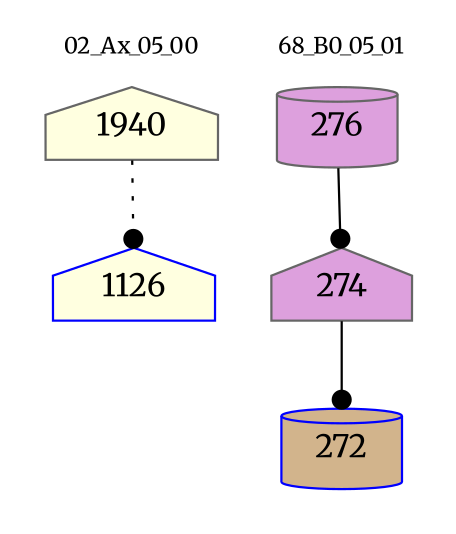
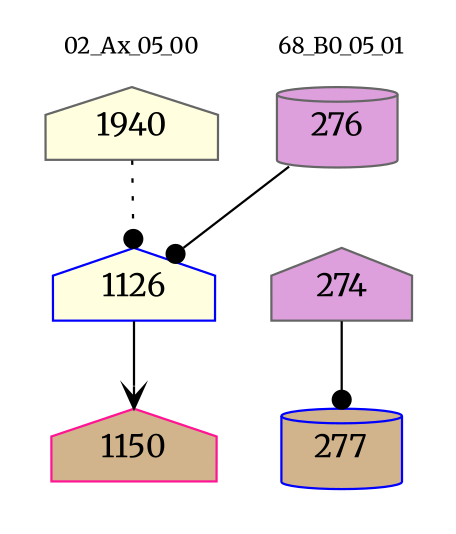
  digraph {
    fontname=Merriweather
    node [color=gray40 fillcolor=lightyellow fontname=Merriweather shape=house style=filled]
    edge [arrowhead=dot color=black fontname=Merriweather style=solid]
    n1 [label=1940]
    n2 [color=blue label=1126]
+   n3 [color=deeppink fillcolor=tan label=1150]
    n4 [fillcolor=plum label=276 shape=cylinder]
    n5 [fillcolor=plum label=274]
-   n6 [color=blue fillcolor=tan label=272 shape=cylinder]
+   n6 [color=blue fillcolor=tan label=277 shape=cylinder]
    subgraph cluster_1 {
      color=white
      fontsize=10
      label="02_Ax_05_00"
      n1
      n2
+     n3
    }
    subgraph cluster_2 {
      color=white
      fontsize=10
      label="68_B0_05_01"
      n4
      n5
      n6
    }
    n1 -> n2 [style=dotted]
-   n4 -> n5
+   n2 -> n3 [arrowhead=vee]
+   n4 -> n2
    n5 -> n6
  }
